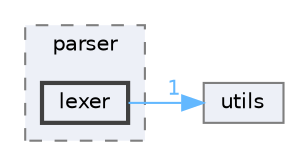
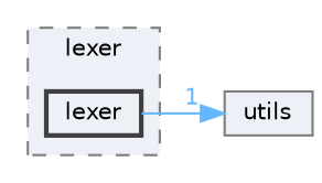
  digraph {
    compound=true
    rankdir=LR
    node [fillcolor="#edf0f7" fontname=Helvetica fontsize=10 shape=box]
    n1 [color=grey25 height=0.2 label=lexer style="filled,bold" width=0.4]
    n2 [color=grey50 height=0.2 label=utils style=filled width=0.4]
    subgraph cluster_1 {
      bgcolor="#edf0f7"
      fontname=Helvetica
      fontsize=10
-     label=parser
+     label=lexer
      pencolor=grey50
      style="filled,dashed"
      n1
    }
    n1 -> n2 [color=steelblue1 fontcolor=steelblue1 fontname=Helvetica fontsize=10 headlabel=1 labeldistance=1.5 labelfontname=Helvetica labelfontsize=10]
  }
